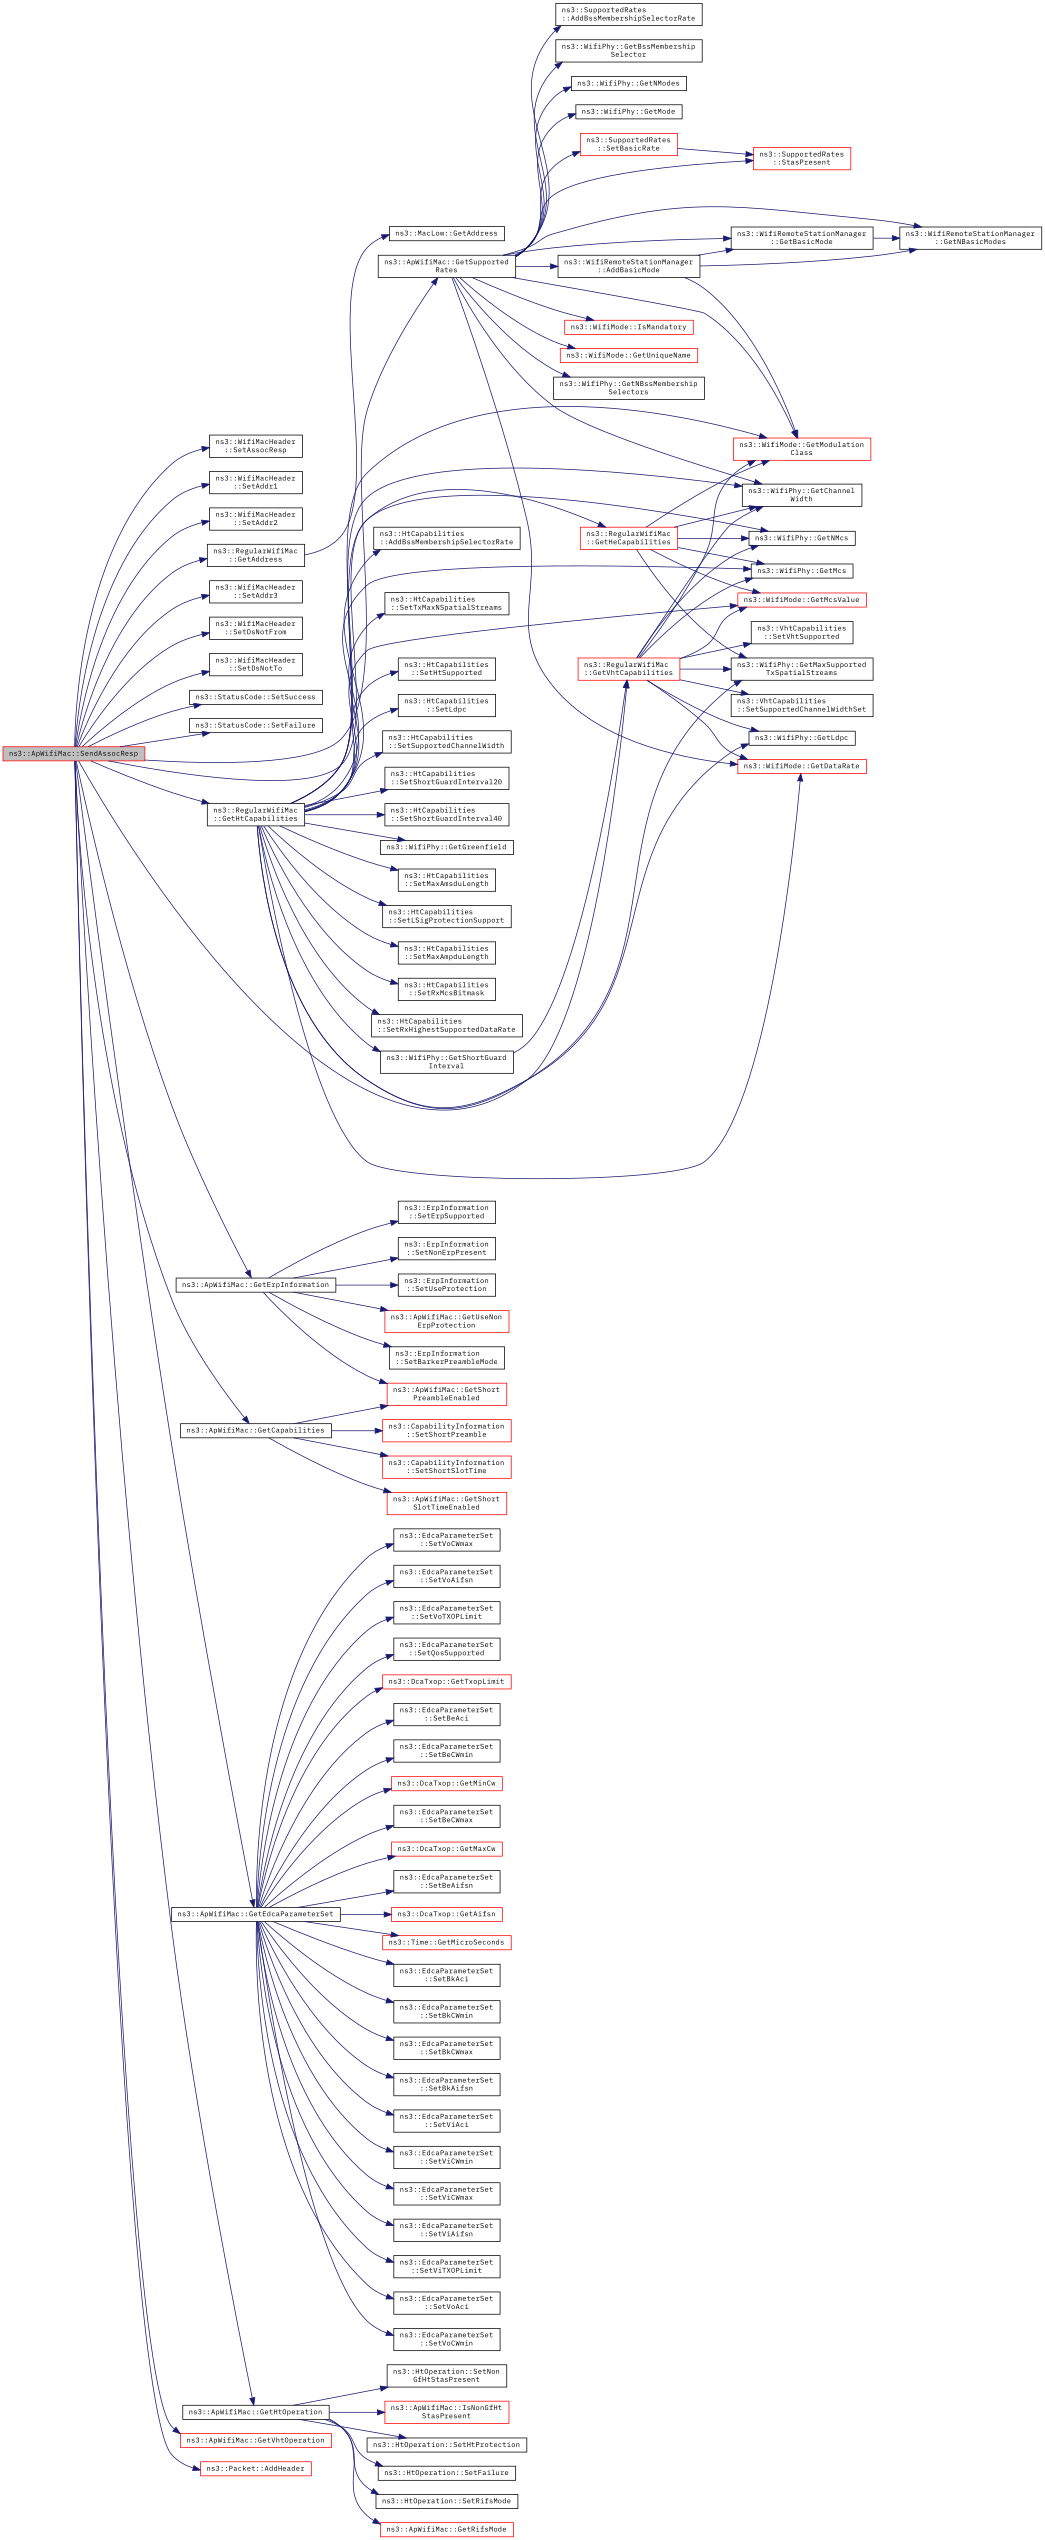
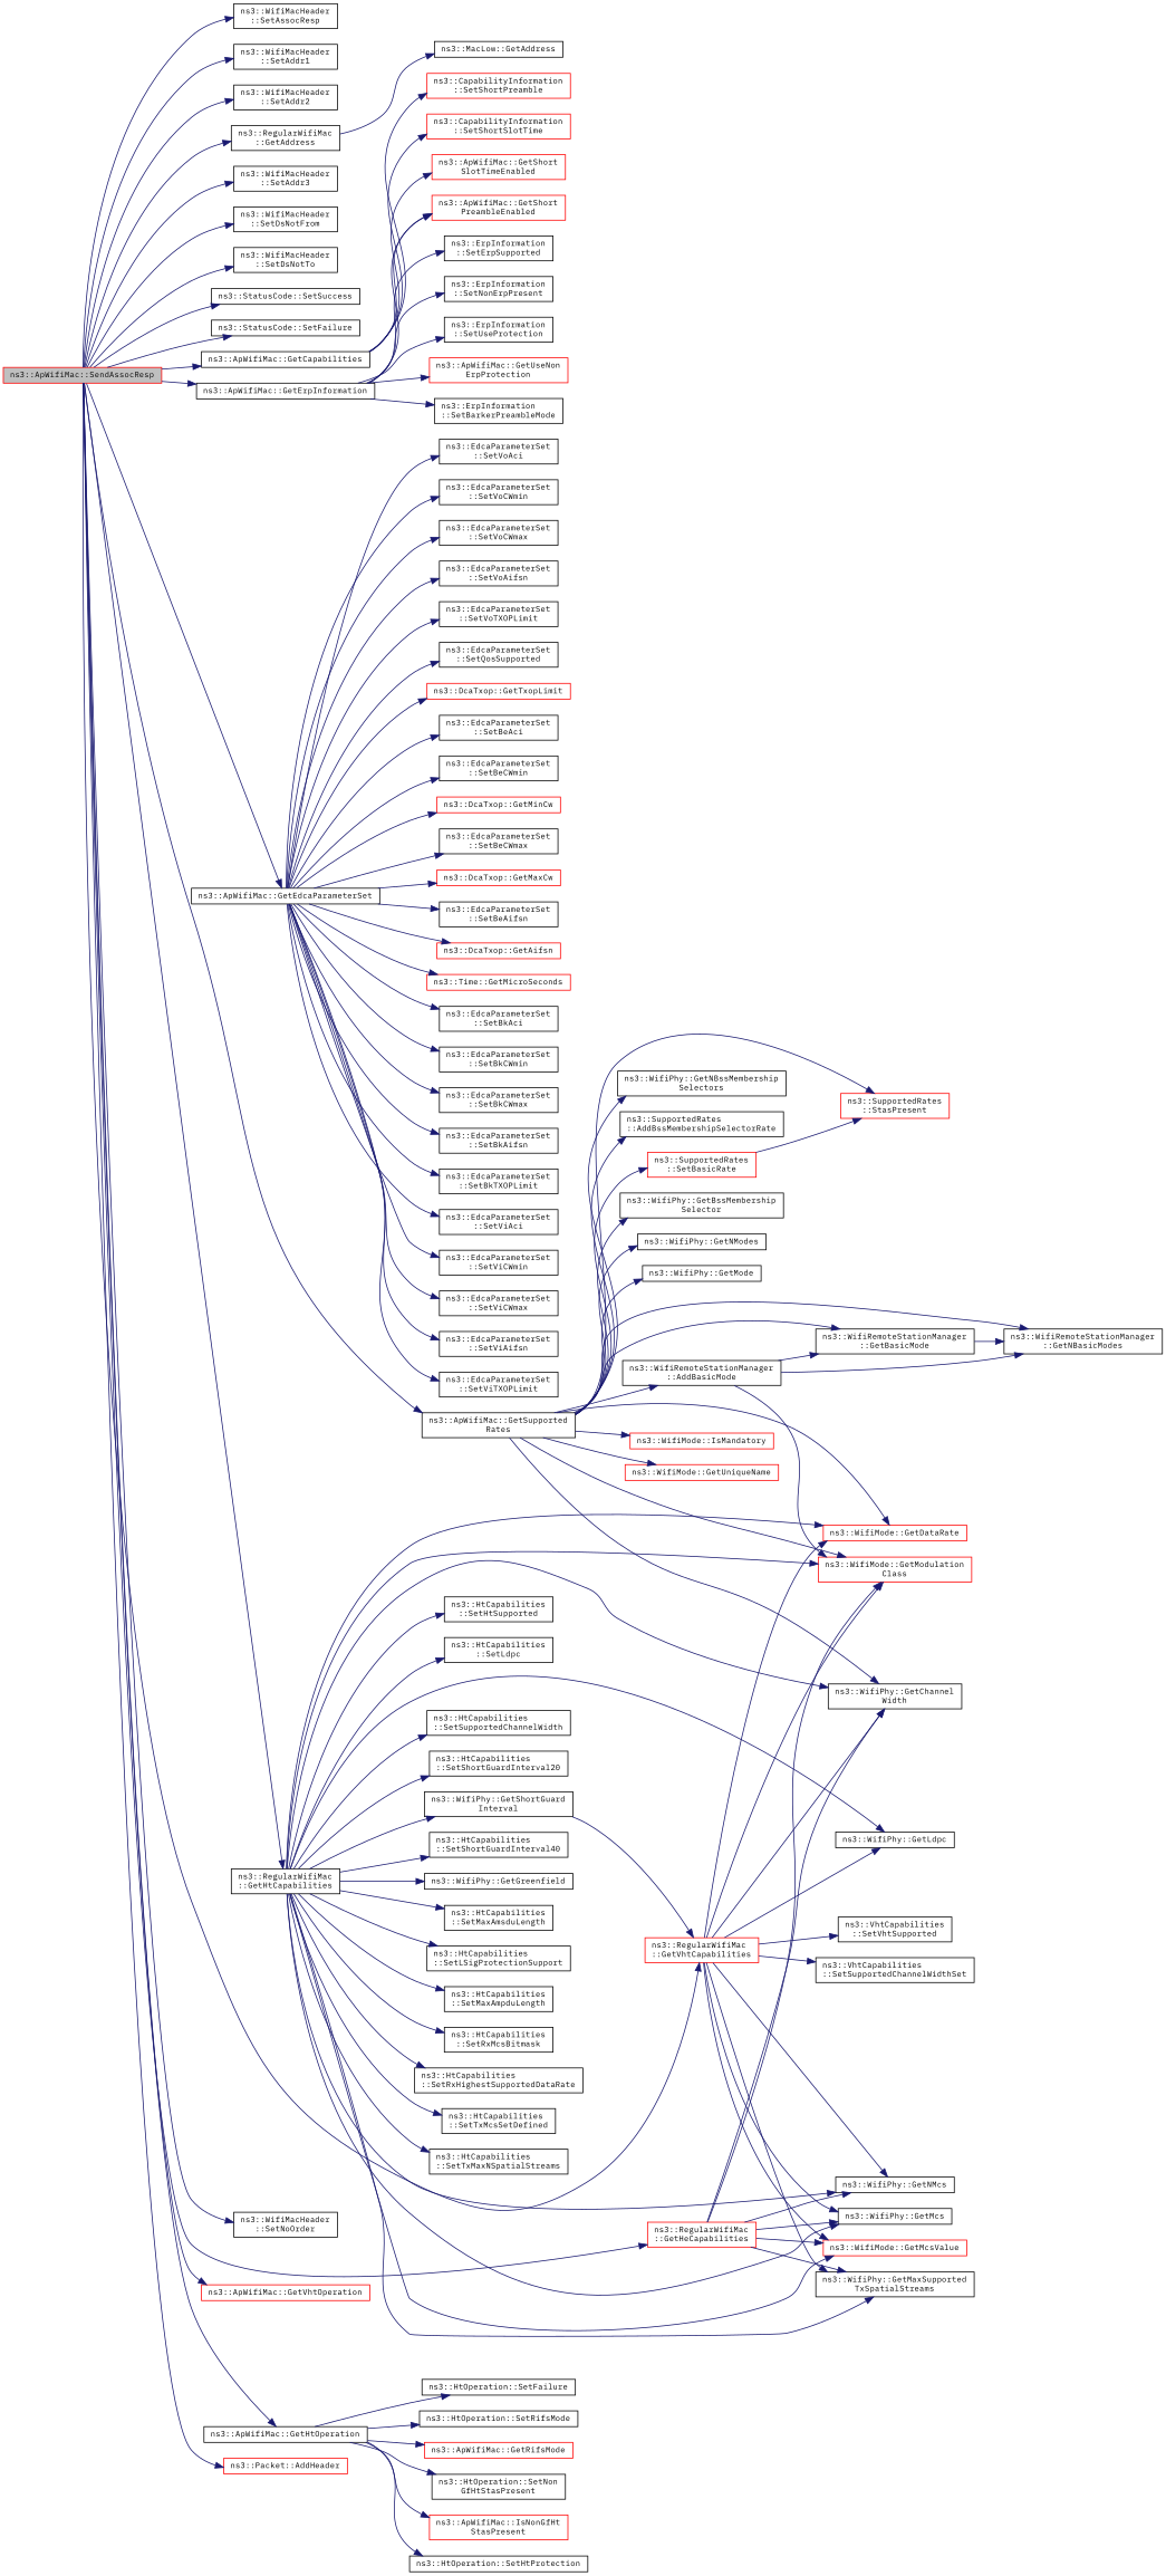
  digraph {
    fontname="IBM Plex Mono"
    rankdir=LR
    node [color=black fillcolor=white fontname="IBM Plex Mono" fontsize=10 shape=record style=filled]
    edge [color=midnightblue fontname="IBM Plex Mono" fontsize=10 labelfontname=Helvetica labelfontsize=10 style=solid]
    n1 [color=red fillcolor=grey75 fontcolor=black height=0.2 label="ns3::ApWifiMac::SendAssocResp" width=0.4]
    n2 [height=0.2 label="ns3::WifiMacHeader\l::SetAssocResp" width=0.4]
    n3 [height=0.2 label="ns3::WifiMacHeader\l::SetAddr1" width=0.4]
    n4 [height=0.2 label="ns3::WifiMacHeader\l::SetAddr2" width=0.4]
    n5 [height=0.2 label="ns3::RegularWifiMac\l::GetAddress" width=0.4]
    n6 [height=0.2 label="ns3::WifiMacHeader\l::SetAddr3" width=0.4]
    n7 [height=0.2 label="ns3::WifiMacHeader\l::SetDsNotFrom" width=0.4]
    n8 [height=0.2 label="ns3::WifiMacHeader\l::SetDsNotTo" width=0.4]
    n9 [height=0.2 label="ns3::StatusCode::SetSuccess" width=0.4]
    n10 [height=0.2 label="ns3::StatusCode::SetFailure" width=0.4]
    n11 [height=0.2 label="ns3::ApWifiMac::GetSupported\lRates" width=0.4]
    n12 [height=0.2 label="ns3::ApWifiMac::GetCapabilities" width=0.4]
    n13 [height=0.2 label="ns3::ApWifiMac::GetErpInformation" width=0.4]
    n14 [height=0.2 label="ns3::ApWifiMac::GetEdcaParameterSet" width=0.4]
    n15 [height=0.2 label="ns3::RegularWifiMac\l::GetHtCapabilities" width=0.4]
    n16 [height=0.2 label="ns3::ApWifiMac::GetHtOperation" width=0.4]
+   n17 [height=0.2 label="ns3::WifiMacHeader\l::SetNoOrder" width=0.4]
    n18 [color=red height=0.2 label="ns3::RegularWifiMac\l::GetVhtCapabilities" width=0.4]
    n19 [color=red height=0.2 label="ns3::ApWifiMac::GetVhtOperation" width=0.4]
    n20 [color=red height=0.2 label="ns3::RegularWifiMac\l::GetHeCapabilities" width=0.4]
    n21 [color=red height=0.2 label="ns3::Packet::AddHeader" width=0.4]
    n22 [height=0.2 label="ns3::MacLow::GetAddress" width=0.4]
    n23 [height=0.2 label="ns3::WifiPhy::GetNBssMembership\lSelectors" width=0.4]
    n24 [height=0.2 label="ns3::SupportedRates\l::AddBssMembershipSelectorRate" width=0.4]
    n25 [height=0.2 label="ns3::WifiPhy::GetBssMembership\lSelector" width=0.4]
    n26 [height=0.2 label="ns3::WifiPhy::GetNModes" width=0.4]
    n27 [height=0.2 label="ns3::WifiPhy::GetMode" width=0.4]
    n28 [color=red height=0.2 label="ns3::WifiMode::GetDataRate" width=0.4]
    n29 [height=0.2 label="ns3::WifiPhy::GetChannel\lWidth" width=0.4]
    n30 [color=red height=0.2 label="ns3::SupportedRates\l::StasPresent" width=0.4]
    n31 [color=red height=0.2 label="ns3::WifiMode::IsMandatory" width=0.4]
    n32 [color=red height=0.2 label="ns3::WifiMode::GetModulation\lClass" width=0.4]
    n33 [color=red height=0.2 label="ns3::WifiMode::GetUniqueName" width=0.4]
    n34 [height=0.2 label="ns3::WifiRemoteStationManager\l::AddBasicMode" width=0.4]
    n35 [height=0.2 label="ns3::WifiRemoteStationManager\l::GetNBasicModes" width=0.4]
    n36 [height=0.2 label="ns3::WifiRemoteStationManager\l::GetBasicMode" width=0.4]
    n37 [color=red height=0.2 label="ns3::SupportedRates\l::SetBasicRate" width=0.4]
    n38 [color=red height=0.2 label="ns3::CapabilityInformation\l::SetShortPreamble" width=0.4]
    n39 [color=red height=0.2 label="ns3::ApWifiMac::GetShort\lPreambleEnabled" width=0.4]
    n40 [color=red height=0.2 label="ns3::CapabilityInformation\l::SetShortSlotTime" width=0.4]
    n41 [color=red height=0.2 label="ns3::ApWifiMac::GetShort\lSlotTimeEnabled" width=0.4]
    n42 [height=0.2 label="ns3::ErpInformation\l::SetErpSupported" width=0.4]
    n43 [height=0.2 label="ns3::ErpInformation\l::SetNonErpPresent" width=0.4]
    n44 [height=0.2 label="ns3::ErpInformation\l::SetUseProtection" width=0.4]
    n45 [color=red height=0.2 label="ns3::ApWifiMac::GetUseNon\lErpProtection" width=0.4]
    n46 [height=0.2 label="ns3::ErpInformation\l::SetBarkerPreambleMode" width=0.4]
    n47 [height=0.2 label="ns3::EdcaParameterSet\l::SetQosSupported" width=0.4]
    n48 [color=red height=0.2 label="ns3::DcaTxop::GetTxopLimit" width=0.4]
    n49 [height=0.2 label="ns3::EdcaParameterSet\l::SetBeAci" width=0.4]
    n50 [height=0.2 label="ns3::EdcaParameterSet\l::SetBeCWmin" width=0.4]
    n51 [color=red height=0.2 label="ns3::DcaTxop::GetMinCw" width=0.4]
    n52 [height=0.2 label="ns3::EdcaParameterSet\l::SetBeCWmax" width=0.4]
    n53 [color=red height=0.2 label="ns3::DcaTxop::GetMaxCw" width=0.4]
    n54 [height=0.2 label="ns3::EdcaParameterSet\l::SetBeAifsn" width=0.4]
    n55 [color=red height=0.2 label="ns3::DcaTxop::GetAifsn" width=0.4]
    n56 [color=red height=0.2 label="ns3::Time::GetMicroSeconds" width=0.4]
    n57 [height=0.2 label="ns3::EdcaParameterSet\l::SetBkAci" width=0.4]
    n58 [height=0.2 label="ns3::EdcaParameterSet\l::SetBkCWmin" width=0.4]
    n59 [height=0.2 label="ns3::EdcaParameterSet\l::SetBkCWmax" width=0.4]
    n60 [height=0.2 label="ns3::EdcaParameterSet\l::SetBkAifsn" width=0.4]
+   n61 [height=0.2 label="ns3::EdcaParameterSet\l::SetBkTXOPLimit" width=0.4]
    n62 [height=0.2 label="ns3::EdcaParameterSet\l::SetViAci" width=0.4]
    n63 [height=0.2 label="ns3::EdcaParameterSet\l::SetViCWmin" width=0.4]
    n64 [height=0.2 label="ns3::EdcaParameterSet\l::SetViCWmax" width=0.4]
    n65 [height=0.2 label="ns3::EdcaParameterSet\l::SetViAifsn" width=0.4]
    n66 [height=0.2 label="ns3::EdcaParameterSet\l::SetViTXOPLimit" width=0.4]
    n67 [height=0.2 label="ns3::EdcaParameterSet\l::SetVoAci" width=0.4]
    n68 [height=0.2 label="ns3::EdcaParameterSet\l::SetVoCWmin" width=0.4]
    n69 [height=0.2 label="ns3::EdcaParameterSet\l::SetVoCWmax" width=0.4]
    n70 [height=0.2 label="ns3::EdcaParameterSet\l::SetVoAifsn" width=0.4]
    n71 [height=0.2 label="ns3::EdcaParameterSet\l::SetVoTXOPLimit" width=0.4]
    n72 [height=0.2 label="ns3::HtCapabilities\l::SetHtSupported" width=0.4]
    n73 [height=0.2 label="ns3::HtCapabilities\l::SetLdpc" width=0.4]
    n74 [height=0.2 label="ns3::WifiPhy::GetLdpc" width=0.4]
    n75 [height=0.2 label="ns3::HtCapabilities\l::SetSupportedChannelWidth" width=0.4]
    n76 [height=0.2 label="ns3::HtCapabilities\l::SetShortGuardInterval20" width=0.4]
    n77 [height=0.2 label="ns3::WifiPhy::GetShortGuard\lInterval" width=0.4]
    n78 [height=0.2 label="ns3::HtCapabilities\l::SetShortGuardInterval40" width=0.4]
    n79 [height=0.2 label="ns3::WifiPhy::GetGreenfield" width=0.4]
    n80 [height=0.2 label="ns3::HtCapabilities\l::SetMaxAmsduLength" width=0.4]
    n81 [height=0.2 label="ns3::HtCapabilities\l::SetLSigProtectionSupport" width=0.4]
    n82 [height=0.2 label="ns3::HtCapabilities\l::SetMaxAmpduLength" width=0.4]
    n83 [height=0.2 label="ns3::WifiPhy::GetNMcs" width=0.4]
    n84 [height=0.2 label="ns3::WifiPhy::GetMcs" width=0.4]
    n85 [height=0.2 label="ns3::HtCapabilities\l::SetRxMcsBitmask" width=0.4]
    n86 [color=red height=0.2 label="ns3::WifiMode::GetMcsValue" width=0.4]
    n87 [height=0.2 label="ns3::HtCapabilities\l::SetRxHighestSupportedDataRate" width=0.4]
-   n88 [height=0.2 label="ns3::HtCapabilities\l::AddBssMembershipSelectorRate" width=0.4]
+   n88 [height=0.2 label="ns3::HtCapabilities\l::SetTxMcsSetDefined" width=0.4]
    n89 [height=0.2 label="ns3::HtCapabilities\l::SetTxMaxNSpatialStreams" width=0.4]
    n90 [height=0.2 label="ns3::WifiPhy::GetMaxSupported\lTxSpatialStreams" width=0.4]
    n91 [height=0.2 label="ns3::HtOperation::SetFailure" width=0.4]
    n92 [height=0.2 label="ns3::HtOperation::SetRifsMode" width=0.4]
    n93 [color=red height=0.2 label="ns3::ApWifiMac::GetRifsMode" width=0.4]
    n94 [height=0.2 label="ns3::HtOperation::SetNon\lGfHtStasPresent" width=0.4]
    n95 [color=red height=0.2 label="ns3::ApWifiMac::IsNonGfHt\lStasPresent" width=0.4]
    n96 [height=0.2 label="ns3::HtOperation::SetHtProtection" width=0.4]
    n97 [height=0.2 label="ns3::VhtCapabilities\l::SetVhtSupported" width=0.4]
    n98 [height=0.2 label="ns3::VhtCapabilities\l::SetSupportedChannelWidthSet" width=0.4]
    n1 -> n2
    n1 -> n3
    n1 -> n4
    n1 -> n5
    n1 -> n6
    n1 -> n7
    n1 -> n8
    n1 -> n9
    n1 -> n10
    n1 -> n11
    n1 -> n12
    n1 -> n13
    n1 -> n14
    n1 -> n15
    n1 -> n16
+   n1 -> n17
    n1 -> n18
    n1 -> n19
    n1 -> n20
    n1 -> n21
    n5 -> n22
    n11 -> n23
    n11 -> n24
    n11 -> n25
    n11 -> n26
    n11 -> n27
    n11 -> n28
    n11 -> n29
    n11 -> n30
    n11 -> n31
    n11 -> n32
    n11 -> n33
    n11 -> n34
    n11 -> n35
    n11 -> n36
    n11 -> n37
    n12 -> n38
    n12 -> n39
    n12 -> n40
    n12 -> n41
    n13 -> n39
    n13 -> n42
    n13 -> n43
    n13 -> n44
    n13 -> n45
    n13 -> n46
    n14 -> n47
    n14 -> n48
    n14 -> n49
    n14 -> n50
    n14 -> n51
    n14 -> n52
    n14 -> n53
    n14 -> n54
    n14 -> n55
    n14 -> n56
    n14 -> n57
    n14 -> n58
    n14 -> n59
    n14 -> n60
+   n14 -> n61
    n14 -> n62
    n14 -> n63
    n14 -> n64
    n14 -> n65
    n14 -> n66
    n14 -> n67
    n14 -> n68
    n14 -> n69
    n14 -> n70
    n14 -> n71
    n15 -> n28
    n15 -> n29
    n15 -> n32
    n15 -> n72
    n15 -> n73
    n15 -> n74
    n15 -> n75
    n15 -> n76
    n15 -> n77
    n15 -> n78
    n15 -> n79
    n15 -> n80
    n15 -> n81
    n15 -> n82
    n15 -> n83
    n15 -> n84
    n15 -> n85
    n15 -> n86
    n15 -> n87
    n15 -> n88
    n15 -> n89
    n15 -> n90
    n16 -> n91
    n16 -> n92
    n16 -> n93
    n16 -> n94
    n16 -> n95
    n16 -> n96
    n18 -> n28
    n18 -> n29
    n18 -> n32
    n18 -> n74
    n18 -> n83
    n18 -> n84
    n18 -> n86
    n18 -> n90
    n18 -> n97
    n18 -> n98
    n20 -> n29
    n20 -> n32
    n20 -> n83
    n20 -> n84
    n20 -> n86
    n20 -> n90
    n34 -> n32
    n34 -> n35
    n34 -> n36
    n36 -> n35
    n37 -> n30
    n77 -> n18
  }
